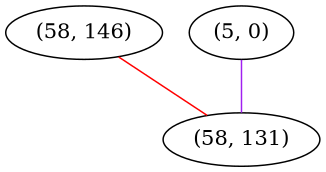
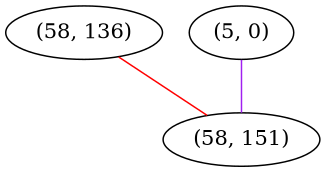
  graph {
-   "(58, 136)" [label="(58, 146)"]
-   "(58, 131)"
+   "(58, 136)"
+   "(58, 131)" [label="(58, 151)"]
    n3 [label="(5, 0)"]
    "(58, 136)" -- "(58, 131)" [color=red weight=1]
    n3 -- "(58, 131)" [color=purple weight=4]
  }
